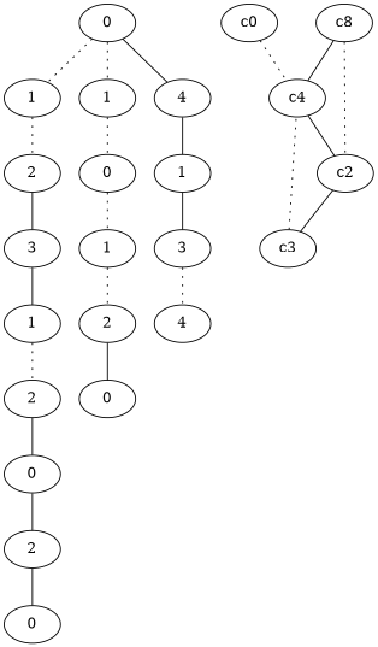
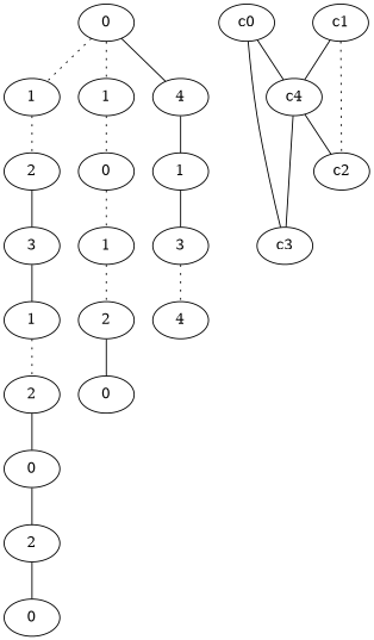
  graph {
    n1 [label=0]
    n2 [label=1]
    n3 [label=1]
    n4 [label=4]
    n5 [label=2]
    n6 [label=0]
    n7 [label=1]
    n8 [label=3]
    n9 [label=1]
    n10 [label=2]
    n11 [label=0]
    n12 [label=2]
    n13 [label=0]
    n14 [label=1]
    n15 [label=2]
    n16 [label=0]
    n17 [label=3]
    n18 [label=4]
    c0
    c4
-   c1 [label=c8]
+   c1
    c2
    c3
    n1 -- n2 [style=dotted]
    n1 -- n3 [style=dotted]
    n1 -- n4
    n2 -- n5 [style=dotted]
    n3 -- n6 [style=dotted]
    n4 -- n7
    n5 -- n8
    n6 -- n14 [style=dotted]
    n7 -- n17
    n8 -- n9
    n9 -- n10 [style=dotted]
    n10 -- n11
    n11 -- n12
    n12 -- n13
    n14 -- n15 [style=dotted]
    n15 -- n16
    n17 -- n18 [style=dotted]
-   c0 -- c4 [style=dotted]
+   c0 -- c4
    c4 -- c2
    c1 -- c4
    c1 -- c2 [style=dotted]
-   c2 -- c3
-   c3 -- c4 [style=dotted]
+   c0 -- c3
+   c3 -- c4 [style=solid]
  }
